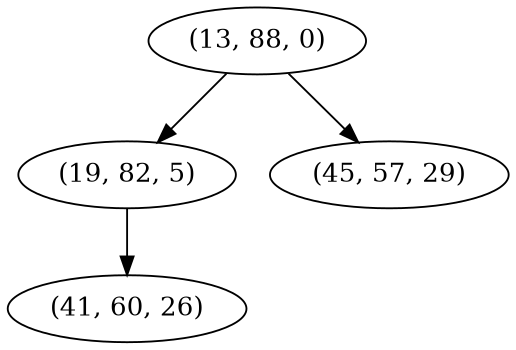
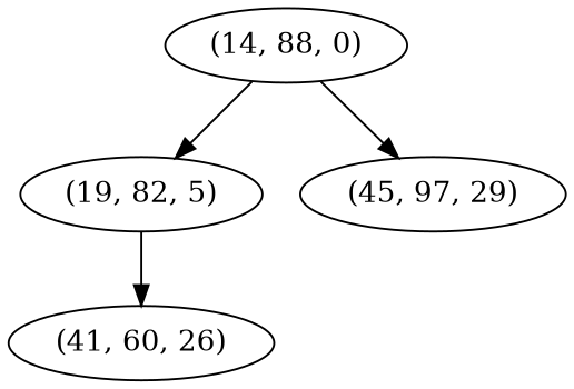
  digraph {
-   "(13, 88, 0)"
+   "(13, 88, 0)" [label="(14, 88, 0)"]
    "(19, 82, 5)"
-   "(45, 57, 29)"
+   "(45, 57, 29)" [label="(45, 97, 29)"]
    "(41, 60, 26)"
    "(13, 88, 0)" -> "(19, 82, 5)"
    "(13, 88, 0)" -> "(45, 57, 29)"
    "(19, 82, 5)" -> "(41, 60, 26)"
  }
